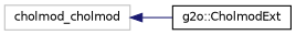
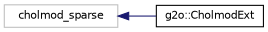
  digraph {
    rankdir=LR
    node [fillcolor=white fontname=Helvetica fontsize=10 shape=record style=filled]
-   n1 [color=grey75 height=0.2 label=cholmod_cholmod width=0.4]
+   n1 [color=grey75 height=0.2 label=cholmod_sparse width=0.4]
    n2 [color=black height=0.2 label="g2o::CholmodExt" width=0.4]
    n1 -> n2 [color=midnightblue dir=back fontname=Helvetica fontsize=10 labelfontname=Helvetica labelfontsize=10 style=solid]
  }
